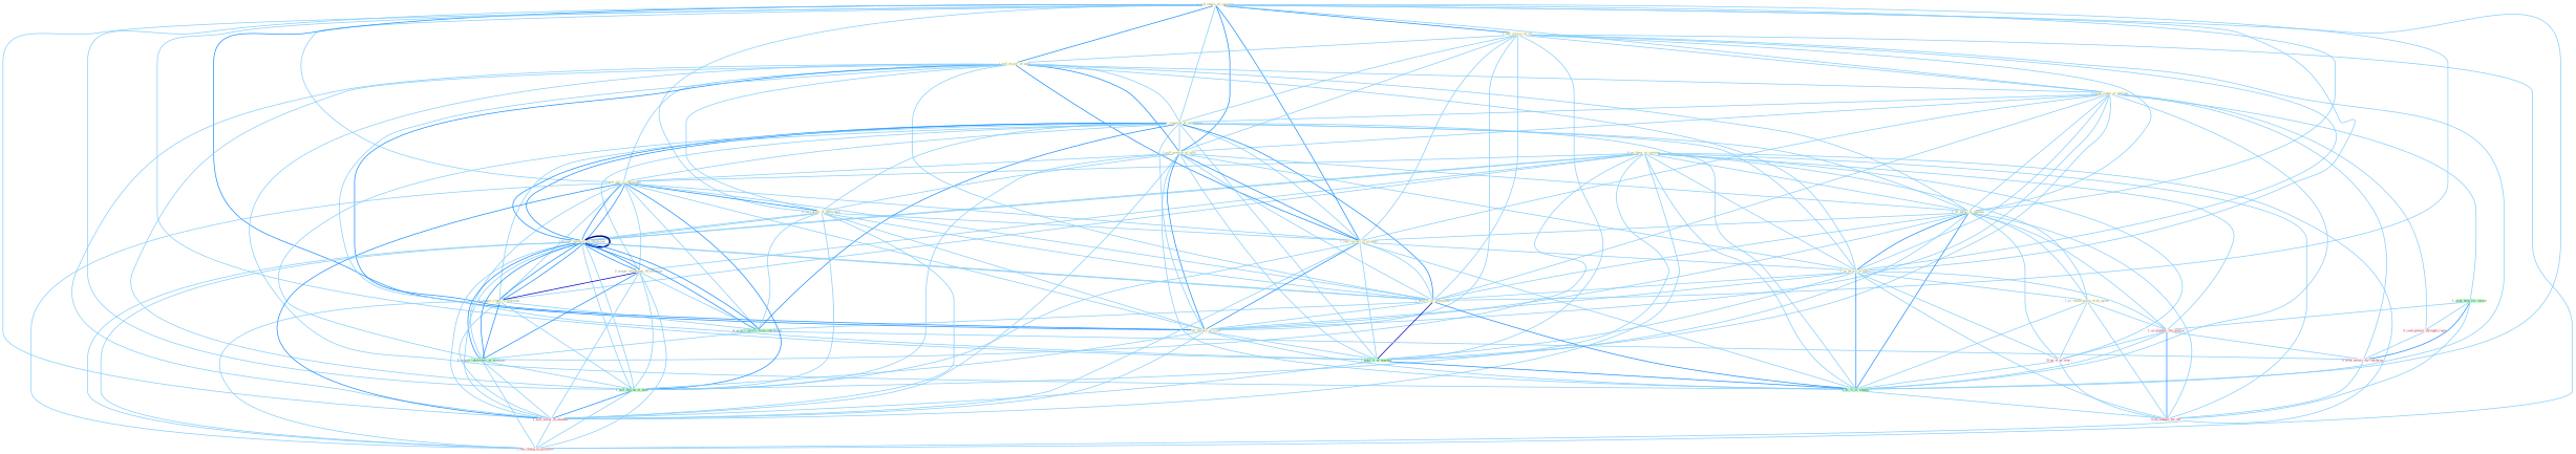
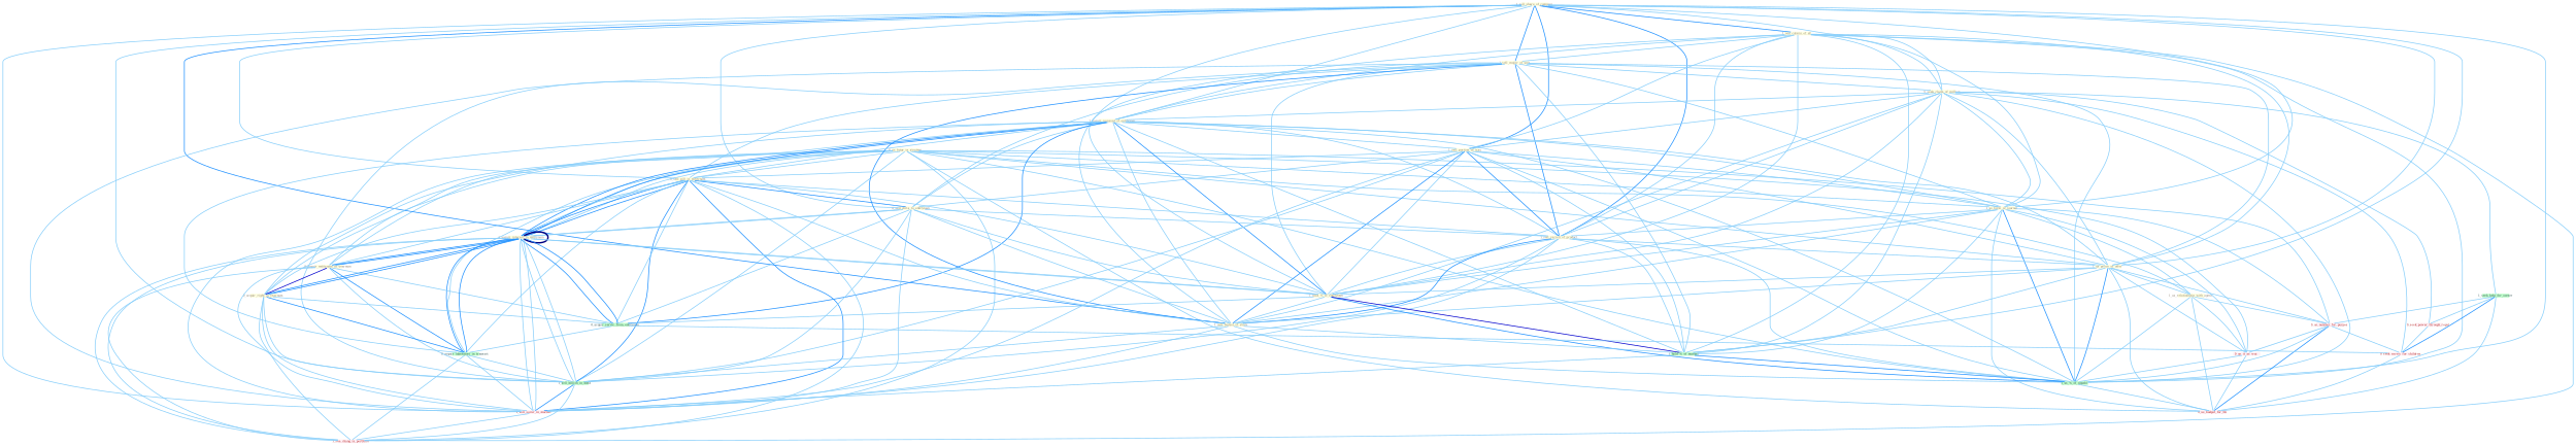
  graph {
    node [color="#ffffe0" fixedsize=true fontcolor="#8b7d6b" fontsize=4 shape=polygon style=filled]
    edge [color="#87cefa" w=1]
    "0_us_futur_in_strategi " [height=.06 width=.5]
    "1_sell_share_of_compani " [height=.06 width=.5]
    "1_see_culmin_of_all " [height=.06 width=.5]
    "1_sell_major_of_unit " [height=.06 width=.5]
    n5 [height=.06 label="5_seek_claim_of_million" width=.5]
    "1_acquir_remaind_of_entitynam " [height=.06 width=.5]
    "1_sell_portion_of_issu " [height=.06 width=.5]
    "0_sell_pill_in_entitynam " [height=.06 width=.5]
    "0_sell_divis_to_entitynam " [height=.06 width=.5]
    "1_us_form_of_journal " [height=.06 width=.5]
    "1_acquir_interest_in_entitynam " [height=.06 width=.5]
    "1_sell_varieti_of_product " [height=.06 width=.5]
    "1_us_proce_of_offer " [height=.06 width=.5]
    "0_acquir_entitynam_in_yearnum " [height=.06 width=.5]
    "1_us_relationship_with_agenc " [height=.06 width=.5]
    "1_hold_%_of_entitynam " [height=.06 width=.5]
    "1_sell_basket_of_stock " [height=.06 width=.5]
    "0_acquir_right_in_yearnum " [height=.06 width=.5]
    "0_seek_power_through_regul " [color="#fff0f5" fontcolor="#b22222" height=.06 width=.5]
    "0_us_number_for_purpos " [color="#fff0f5" fontcolor="#b22222" height=.06 width=.5]
    "0_us_it_as_wai " [color="#fff0f5" fontcolor="#b22222" height=.06 width=.5]
    "0_sell_secur_in_market " [color="#fff0f5" fontcolor="#b22222" height=.06 width=.5]
    "0_seek_servic_for_children " [color="#fff0f5" fontcolor="#b22222" height=.06 width=.5]
    "1_see_chang_in_portfolio " [color="#fff0f5" fontcolor="#b22222" height=.06 width=.5]
    "0_us_budget_for_thi " [color="#fff0f5" fontcolor="#b22222" height=.06 width=.5]
    "0_acquir_laboratori_in_transact " [color="#BDFCC9" fontcolor="#2f4f4f" height=.06 width=.5]
    "1_sell_billion_in_bond " [color="#BDFCC9" fontcolor="#2f4f4f" height=.06 width=.5]
    "1_us_%_of_capabl " [color="#BDFCC9" fontcolor="#2f4f4f" height=.06 width=.5]
    "1_hold_%_of_market " [color="#BDFCC9" fontcolor="#2f4f4f" height=.06 width=.5]
    "1_seek_help_for_owner " [color="#BDFCC9" fontcolor="#2f4f4f" height=.06 width=.5]
    "0_acquir_servic_from_entitynam " [color="#BDFCC9" fontcolor="#2f4f4f" height=.06 width=.5]
    subgraph sub_1 {
      "0_us_futur_in_strategi "
      "1_sell_share_of_compani "
      "1_see_culmin_of_all "
      "1_sell_major_of_unit "
      n5
      "1_acquir_remaind_of_entitynam "
      "1_sell_portion_of_issu "
      "0_sell_pill_in_entitynam "
      "0_sell_divis_to_entitynam "
      "1_us_form_of_journal "
      "1_acquir_interest_in_entitynam "
      "1_sell_varieti_of_product "
      "1_us_proce_of_offer "
      "0_acquir_entitynam_in_yearnum "
      "1_us_relationship_with_agenc "
      "1_hold_%_of_entitynam "
      "1_sell_basket_of_stock "
      "0_acquir_right_in_yearnum "
    }
    subgraph sub_2 {
      "1_acquir_interest_in_entitynam "
      "0_seek_power_through_regul "
      "0_us_number_for_purpos "
      "0_us_it_as_wai "
      "0_sell_secur_in_market "
      "0_seek_servic_for_children "
      "1_see_chang_in_portfolio "
      "0_us_budget_for_thi "
    }
    "0_us_futur_in_strategi " -- "0_sell_pill_in_entitynam "
    "0_us_futur_in_strategi " -- "1_us_form_of_journal "
    "0_us_futur_in_strategi " -- "1_acquir_interest_in_entitynam "
    "0_us_futur_in_strategi " -- "1_acquir_interest_in_entitynam "
    "0_us_futur_in_strategi " -- "1_us_proce_of_offer "
    "0_us_futur_in_strategi " -- "0_acquir_entitynam_in_yearnum "
    "0_us_futur_in_strategi " -- "1_us_relationship_with_agenc "
    "0_us_futur_in_strategi " -- "0_acquir_right_in_yearnum "
    "0_us_futur_in_strategi " -- "0_us_number_for_purpos "
    "0_us_futur_in_strategi " -- "0_us_it_as_wai "
    "0_us_futur_in_strategi " -- "0_sell_secur_in_market "
    "0_us_futur_in_strategi " -- "1_see_chang_in_portfolio "
    "0_us_futur_in_strategi " -- "0_us_budget_for_thi "
    "0_us_futur_in_strategi " -- "0_acquir_laboratori_in_transact "
    "0_us_futur_in_strategi " -- "1_sell_billion_in_bond "
    "0_us_futur_in_strategi " -- "1_us_%_of_capabl "
    "1_sell_share_of_compani " -- "1_see_culmin_of_all " [color="#1e90ff"]
    "1_sell_share_of_compani " -- "1_sell_major_of_unit " [color="#1e90ff" w=2]
    "1_sell_share_of_compani " -- n5
    "1_sell_share_of_compani " -- "1_acquir_remaind_of_entitynam "
    "1_sell_share_of_compani " -- "1_sell_portion_of_issu " [color="#1e90ff" w=2]
    "1_sell_share_of_compani " -- "0_sell_pill_in_entitynam "
    "1_sell_share_of_compani " -- "0_sell_divis_to_entitynam "
    "1_sell_share_of_compani " -- "1_us_form_of_journal "
    "1_sell_share_of_compani " -- "1_sell_varieti_of_product " [color="#1e90ff" w=2]
    "1_sell_share_of_compani " -- "1_us_proce_of_offer "
    "1_sell_share_of_compani " -- "1_hold_%_of_entitynam "
    "1_sell_share_of_compani " -- "1_sell_basket_of_stock " [color="#1e90ff" w=2]
    "1_sell_share_of_compani " -- "0_sell_secur_in_market "
    "1_sell_share_of_compani " -- "1_sell_billion_in_bond "
    "1_sell_share_of_compani " -- "1_us_%_of_capabl "
    "1_sell_share_of_compani " -- "1_hold_%_of_market "
    "1_see_culmin_of_all " -- "1_sell_major_of_unit "
    "1_see_culmin_of_all " -- n5
    "1_see_culmin_of_all " -- "1_acquir_remaind_of_entitynam "
    "1_see_culmin_of_all " -- "1_sell_portion_of_issu "
    "1_see_culmin_of_all " -- "1_us_form_of_journal "
    "1_see_culmin_of_all " -- "1_sell_varieti_of_product "
    "1_see_culmin_of_all " -- "1_us_proce_of_offer "
    "1_see_culmin_of_all " -- "1_hold_%_of_entitynam "
    "1_see_culmin_of_all " -- "1_sell_basket_of_stock "
    "1_see_culmin_of_all " -- "1_see_chang_in_portfolio "
    "1_see_culmin_of_all " -- "1_us_%_of_capabl "
    "1_see_culmin_of_all " -- "1_hold_%_of_market "
    "1_sell_major_of_unit " -- n5
    "1_sell_major_of_unit " -- "1_acquir_remaind_of_entitynam "
-   "1_sell_major_of_unit " -- "1_sell_portion_of_issu " [color="#1e90ff" w=2]
    "1_sell_major_of_unit " -- "0_sell_pill_in_entitynam "
    "1_sell_major_of_unit " -- "0_sell_divis_to_entitynam "
    "1_sell_major_of_unit " -- "1_us_form_of_journal "
    "1_sell_major_of_unit " -- "1_sell_varieti_of_product " [color="#1e90ff" w=2]
    "1_sell_major_of_unit " -- "1_us_proce_of_offer "
    "1_sell_major_of_unit " -- "1_hold_%_of_entitynam "
    "1_sell_major_of_unit " -- "1_sell_basket_of_stock " [color="#1e90ff" w=2]
    "1_sell_major_of_unit " -- "0_sell_secur_in_market "
    "1_sell_major_of_unit " -- "1_sell_billion_in_bond "
    "1_sell_major_of_unit " -- "1_us_%_of_capabl "
    "1_sell_major_of_unit " -- "1_hold_%_of_market "
    n5 -- "1_acquir_remaind_of_entitynam "
    n5 -- "1_sell_portion_of_issu "
    n5 -- "1_us_form_of_journal "
    n5 -- "1_sell_varieti_of_product "
    n5 -- "1_us_proce_of_offer "
    n5 -- "1_hold_%_of_entitynam "
    n5 -- "1_sell_basket_of_stock "
    n5 -- "0_seek_power_through_regul "
    n5 -- "0_seek_servic_for_children "
    n5 -- "1_us_%_of_capabl "
    n5 -- "1_hold_%_of_market "
    n5 -- "1_seek_help_for_owner "
    "1_acquir_remaind_of_entitynam " -- "1_sell_portion_of_issu "
    "1_acquir_remaind_of_entitynam " -- "0_sell_pill_in_entitynam "
    "1_acquir_remaind_of_entitynam " -- "0_sell_divis_to_entitynam "
    "1_acquir_remaind_of_entitynam " -- "1_us_form_of_journal "
    "1_acquir_remaind_of_entitynam " -- "1_acquir_interest_in_entitynam " [color="#1e90ff" w=2]
    "1_acquir_remaind_of_entitynam " -- "1_acquir_interest_in_entitynam " [color="#1e90ff" w=2]
    "1_acquir_remaind_of_entitynam " -- "1_sell_varieti_of_product "
    "1_acquir_remaind_of_entitynam " -- "1_us_proce_of_offer "
    "1_acquir_remaind_of_entitynam " -- "0_acquir_entitynam_in_yearnum "
    "1_acquir_remaind_of_entitynam " -- "1_hold_%_of_entitynam " [color="#1e90ff" w=2]
    "1_acquir_remaind_of_entitynam " -- "1_sell_basket_of_stock "
    "1_acquir_remaind_of_entitynam " -- "0_acquir_right_in_yearnum "
    "1_acquir_remaind_of_entitynam " -- "0_acquir_laboratori_in_transact "
    "1_acquir_remaind_of_entitynam " -- "1_us_%_of_capabl "
    "1_acquir_remaind_of_entitynam " -- "1_hold_%_of_market "
    "1_acquir_remaind_of_entitynam " -- "0_acquir_servic_from_entitynam " [color="#1e90ff" w=2]
    "1_sell_portion_of_issu " -- "0_sell_pill_in_entitynam "
    "1_sell_portion_of_issu " -- "0_sell_divis_to_entitynam "
    "1_sell_portion_of_issu " -- "1_us_form_of_journal "
    "1_sell_portion_of_issu " -- "1_sell_varieti_of_product " [color="#1e90ff" w=2]
    "1_sell_portion_of_issu " -- "1_us_proce_of_offer "
    "1_sell_portion_of_issu " -- "1_hold_%_of_entitynam "
    "1_sell_portion_of_issu " -- "1_sell_basket_of_stock " [color="#1e90ff" w=2]
    "1_sell_portion_of_issu " -- "0_sell_secur_in_market "
    "1_sell_portion_of_issu " -- "1_sell_billion_in_bond "
    "1_sell_portion_of_issu " -- "1_us_%_of_capabl "
    "1_sell_portion_of_issu " -- "1_hold_%_of_market "
    "0_sell_pill_in_entitynam " -- "0_sell_divis_to_entitynam " [color="#1e90ff" w=2]
    "0_sell_pill_in_entitynam " -- "1_acquir_interest_in_entitynam " [color="#1e90ff" w=2]
    "0_sell_pill_in_entitynam " -- "1_acquir_interest_in_entitynam " [color="#1e90ff" w=2]
    "0_sell_pill_in_entitynam " -- "1_sell_varieti_of_product "
    "0_sell_pill_in_entitynam " -- "0_acquir_entitynam_in_yearnum "
    "0_sell_pill_in_entitynam " -- "1_hold_%_of_entitynam "
    "0_sell_pill_in_entitynam " -- "1_sell_basket_of_stock "
    "0_sell_pill_in_entitynam " -- "0_acquir_right_in_yearnum "
    "0_sell_pill_in_entitynam " -- "0_sell_secur_in_market " [color="#1e90ff" w=2]
    "0_sell_pill_in_entitynam " -- "1_see_chang_in_portfolio "
    "0_sell_pill_in_entitynam " -- "0_acquir_laboratori_in_transact "
    "0_sell_pill_in_entitynam " -- "1_sell_billion_in_bond " [color="#1e90ff" w=2]
    "0_sell_pill_in_entitynam " -- "0_acquir_servic_from_entitynam "
    "0_sell_divis_to_entitynam " -- "1_acquir_interest_in_entitynam "
    "0_sell_divis_to_entitynam " -- "1_acquir_interest_in_entitynam "
    "0_sell_divis_to_entitynam " -- "1_sell_varieti_of_product "
    "0_sell_divis_to_entitynam " -- "1_hold_%_of_entitynam "
    "0_sell_divis_to_entitynam " -- "1_sell_basket_of_stock "
    "0_sell_divis_to_entitynam " -- "0_sell_secur_in_market "
    "0_sell_divis_to_entitynam " -- "1_sell_billion_in_bond "
    "0_sell_divis_to_entitynam " -- "0_acquir_servic_from_entitynam "
    "1_us_form_of_journal " -- "1_sell_varieti_of_product "
-   "1_us_form_of_journal " -- "1_us_proce_of_offer " [color="#1e90ff" w=2]
    "1_us_form_of_journal " -- "1_us_relationship_with_agenc "
    "1_us_form_of_journal " -- "1_hold_%_of_entitynam "
    "1_us_form_of_journal " -- "1_sell_basket_of_stock "
    "1_us_form_of_journal " -- "0_us_number_for_purpos "
    "1_us_form_of_journal " -- "0_us_it_as_wai "
    "1_us_form_of_journal " -- "0_us_budget_for_thi "
    "1_us_form_of_journal " -- "1_us_%_of_capabl " [color="#1e90ff" w=2]
    "1_us_form_of_journal " -- "1_hold_%_of_market "
    "1_acquir_interest_in_entitynam " -- "1_acquir_interest_in_entitynam " [color="#000080" style=bold w=4]
    "1_acquir_interest_in_entitynam " -- "0_acquir_entitynam_in_yearnum " [color="#1e90ff" w=2]
    "1_acquir_interest_in_entitynam " -- "1_hold_%_of_entitynam "
    "1_acquir_interest_in_entitynam " -- "0_acquir_right_in_yearnum " [color="#1e90ff" w=2]
    "1_acquir_interest_in_entitynam " -- "0_sell_secur_in_market "
    "1_acquir_interest_in_entitynam " -- "1_see_chang_in_portfolio "
    "1_acquir_interest_in_entitynam " -- "1_see_chang_in_portfolio "
    "1_acquir_interest_in_entitynam " -- "0_acquir_laboratori_in_transact " [color="#1e90ff" w=2]
    "1_acquir_interest_in_entitynam " -- "1_sell_billion_in_bond "
    "1_acquir_interest_in_entitynam " -- "0_acquir_servic_from_entitynam " [color="#1e90ff" w=2]
    "1_sell_varieti_of_product " -- "1_us_proce_of_offer "
    "1_sell_varieti_of_product " -- "1_hold_%_of_entitynam "
    "1_sell_varieti_of_product " -- "1_sell_basket_of_stock " [color="#1e90ff" w=2]
    "1_sell_varieti_of_product " -- "0_sell_secur_in_market "
    "1_sell_varieti_of_product " -- "1_sell_billion_in_bond "
    "1_sell_varieti_of_product " -- "1_us_%_of_capabl "
    "1_sell_varieti_of_product " -- "1_hold_%_of_market "
    "1_us_proce_of_offer " -- "1_us_relationship_with_agenc "
    "1_us_proce_of_offer " -- "1_hold_%_of_entitynam "
    "1_us_proce_of_offer " -- "1_sell_basket_of_stock "
    "1_us_proce_of_offer " -- "0_us_number_for_purpos "
    "1_us_proce_of_offer " -- "0_us_it_as_wai "
    "1_us_proce_of_offer " -- "0_us_budget_for_thi "
    "1_us_proce_of_offer " -- "1_us_%_of_capabl " [color="#1e90ff" w=2]
    "1_us_proce_of_offer " -- "1_hold_%_of_market "
    "0_acquir_entitynam_in_yearnum " -- "1_acquir_interest_in_entitynam " [color="#1e90ff" w=2]
    "0_acquir_entitynam_in_yearnum " -- "0_acquir_right_in_yearnum " [color="#0000cd" w=3]
    "0_acquir_entitynam_in_yearnum " -- "0_sell_secur_in_market "
    "0_acquir_entitynam_in_yearnum " -- "1_see_chang_in_portfolio "
    "0_acquir_entitynam_in_yearnum " -- "0_acquir_laboratori_in_transact " [color="#1e90ff" w=2]
    "0_acquir_entitynam_in_yearnum " -- "1_sell_billion_in_bond "
    "0_acquir_entitynam_in_yearnum " -- "0_acquir_servic_from_entitynam "
    "1_us_relationship_with_agenc " -- "0_us_number_for_purpos "
    "1_us_relationship_with_agenc " -- "0_us_it_as_wai "
    "1_us_relationship_with_agenc " -- "0_us_budget_for_thi "
    "1_us_relationship_with_agenc " -- "1_us_%_of_capabl "
    "1_hold_%_of_entitynam " -- "1_acquir_interest_in_entitynam "
    "1_hold_%_of_entitynam " -- "1_sell_basket_of_stock "
    "1_hold_%_of_entitynam " -- "1_us_%_of_capabl " [color="#1e90ff" w=2]
    "1_hold_%_of_entitynam " -- "1_hold_%_of_market " [color="#0000cd" w=3]
    "1_hold_%_of_entitynam " -- "0_acquir_servic_from_entitynam "
    "1_sell_basket_of_stock " -- "0_sell_secur_in_market "
    "1_sell_basket_of_stock " -- "1_sell_billion_in_bond "
    "1_sell_basket_of_stock " -- "1_us_%_of_capabl "
    "1_sell_basket_of_stock " -- "1_hold_%_of_market "
    "0_acquir_right_in_yearnum " -- "1_acquir_interest_in_entitynam " [color="#1e90ff" w=2]
    "0_acquir_right_in_yearnum " -- "0_sell_secur_in_market "
    "0_acquir_right_in_yearnum " -- "1_see_chang_in_portfolio "
    "0_acquir_right_in_yearnum " -- "0_acquir_laboratori_in_transact " [color="#1e90ff" w=2]
    "0_acquir_right_in_yearnum " -- "1_sell_billion_in_bond "
    "0_acquir_right_in_yearnum " -- "0_acquir_servic_from_entitynam "
    "0_seek_power_through_regul " -- "0_seek_servic_for_children "
    "0_us_number_for_purpos " -- "0_us_it_as_wai "
    "0_us_number_for_purpos " -- "0_seek_servic_for_children "
    "0_us_number_for_purpos " -- "0_us_budget_for_thi " [color="#1e90ff" w=2]
    "0_us_number_for_purpos " -- "1_us_%_of_capabl "
    "0_us_it_as_wai " -- "0_us_budget_for_thi "
    "0_us_it_as_wai " -- "1_us_%_of_capabl "
    "0_sell_secur_in_market " -- "1_acquir_interest_in_entitynam "
    "0_sell_secur_in_market " -- "1_see_chang_in_portfolio "
    "0_seek_servic_for_children " -- "0_us_budget_for_thi "
    "0_acquir_laboratori_in_transact " -- "1_acquir_interest_in_entitynam " [color="#1e90ff" w=2]
    "0_acquir_laboratori_in_transact " -- "0_sell_secur_in_market "
    "0_acquir_laboratori_in_transact " -- "1_see_chang_in_portfolio "
    "0_acquir_laboratori_in_transact " -- "1_sell_billion_in_bond "
    "1_sell_billion_in_bond " -- "1_acquir_interest_in_entitynam "
    "1_sell_billion_in_bond " -- "0_sell_secur_in_market " [color="#1e90ff" w=2]
    "1_sell_billion_in_bond " -- "1_see_chang_in_portfolio "
    "1_us_%_of_capabl " -- "0_us_budget_for_thi "
    "1_hold_%_of_market " -- "0_sell_secur_in_market "
    "1_hold_%_of_market " -- "1_us_%_of_capabl " [color="#1e90ff" w=2]
    "1_seek_help_for_owner " -- "0_seek_power_through_regul "
    "1_seek_help_for_owner " -- "0_us_number_for_purpos "
    "1_seek_help_for_owner " -- "0_seek_servic_for_children " [color="#1e90ff" w=2]
    "1_seek_help_for_owner " -- "0_us_budget_for_thi "
    "0_acquir_servic_from_entitynam " -- "1_acquir_interest_in_entitynam " [color="#1e90ff" w=2]
    "0_acquir_servic_from_entitynam " -- "0_seek_servic_for_children "
    "0_acquir_servic_from_entitynam " -- "0_acquir_laboratori_in_transact "
  }
